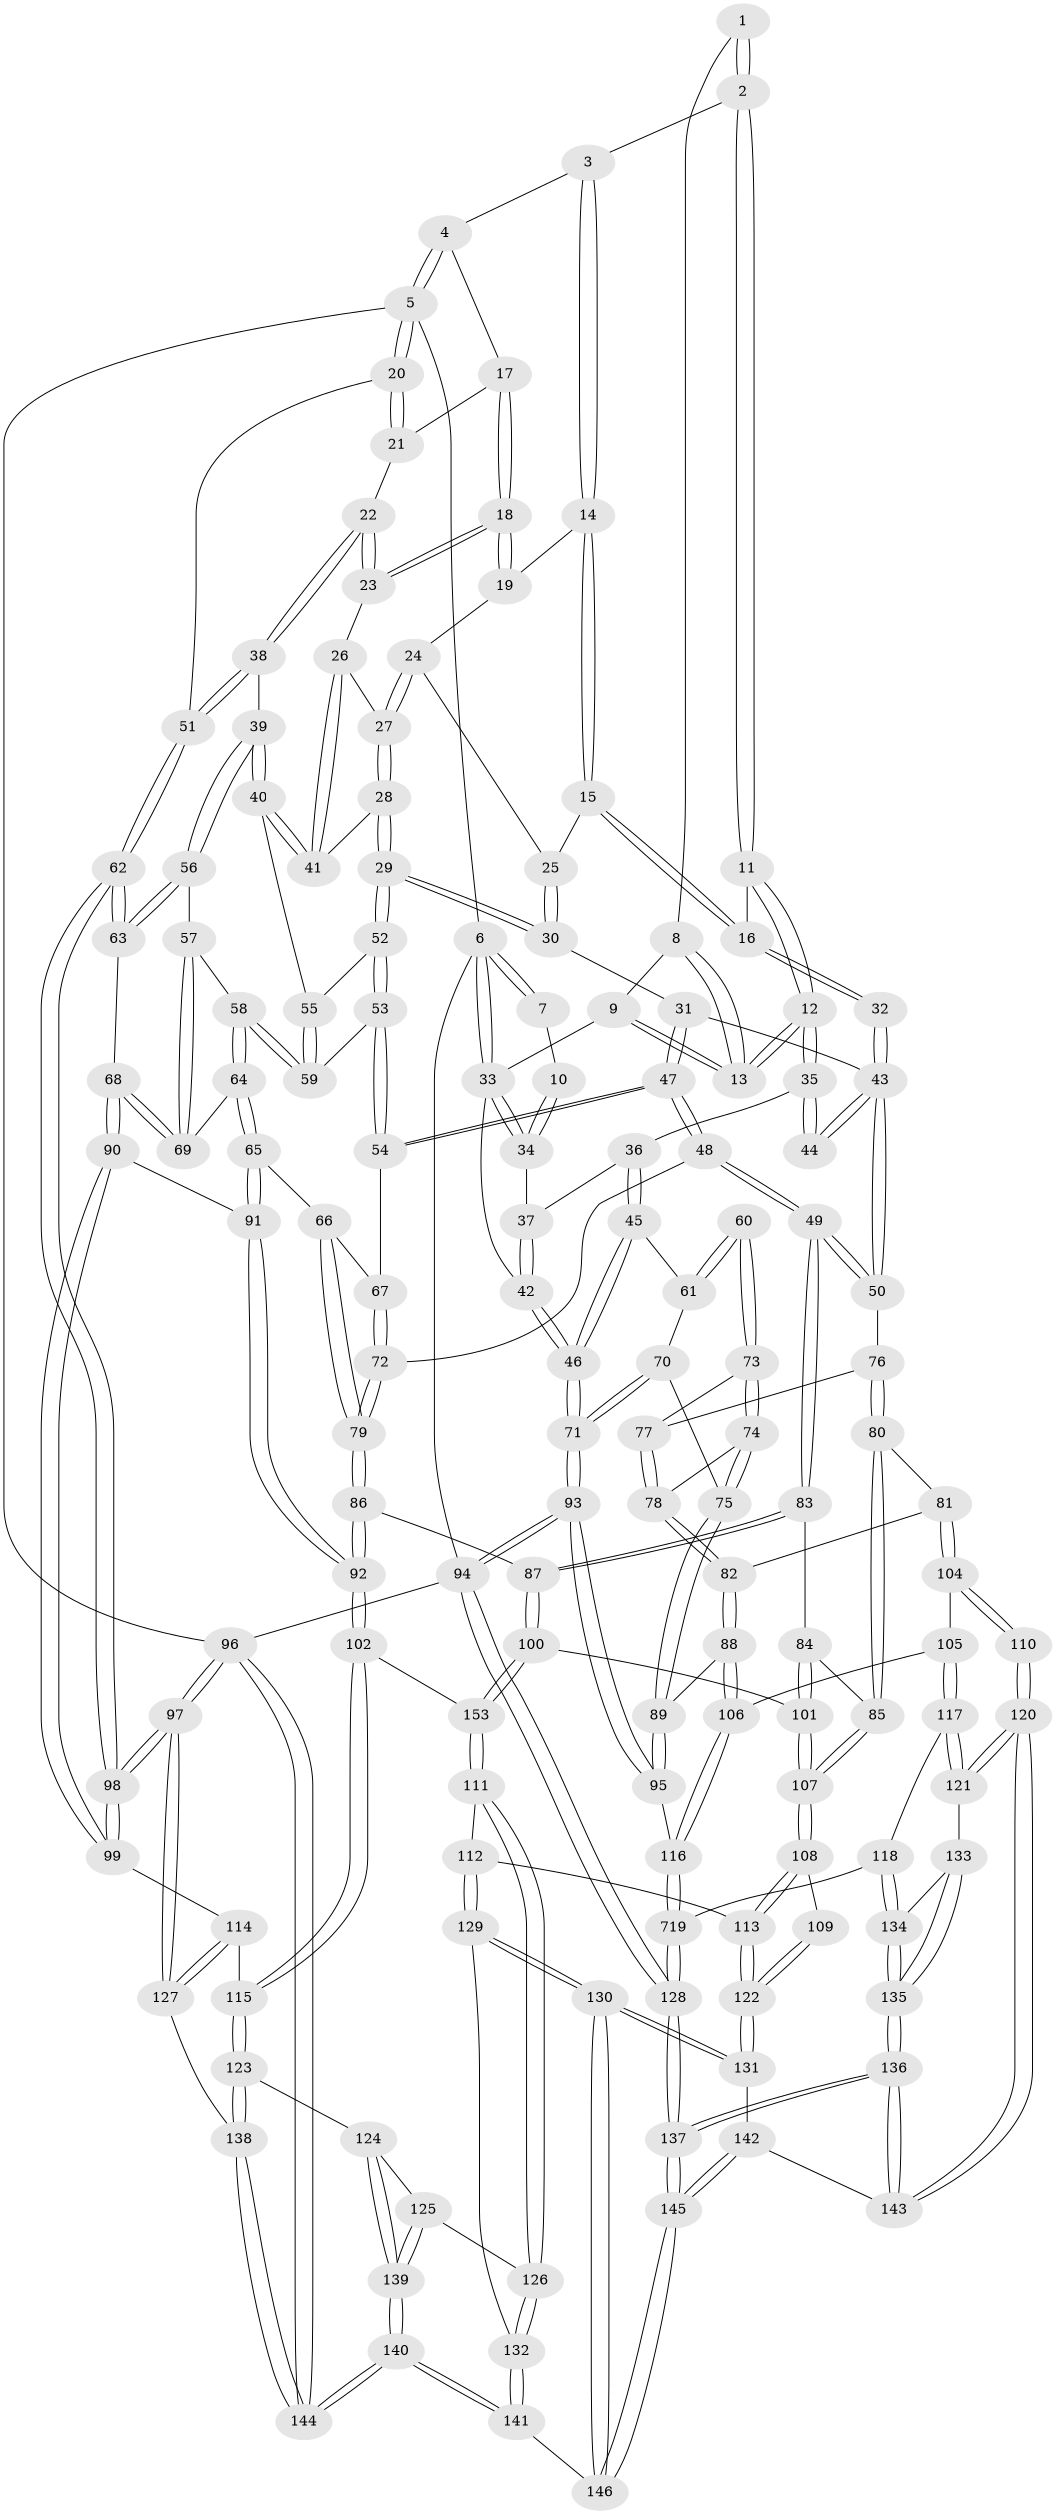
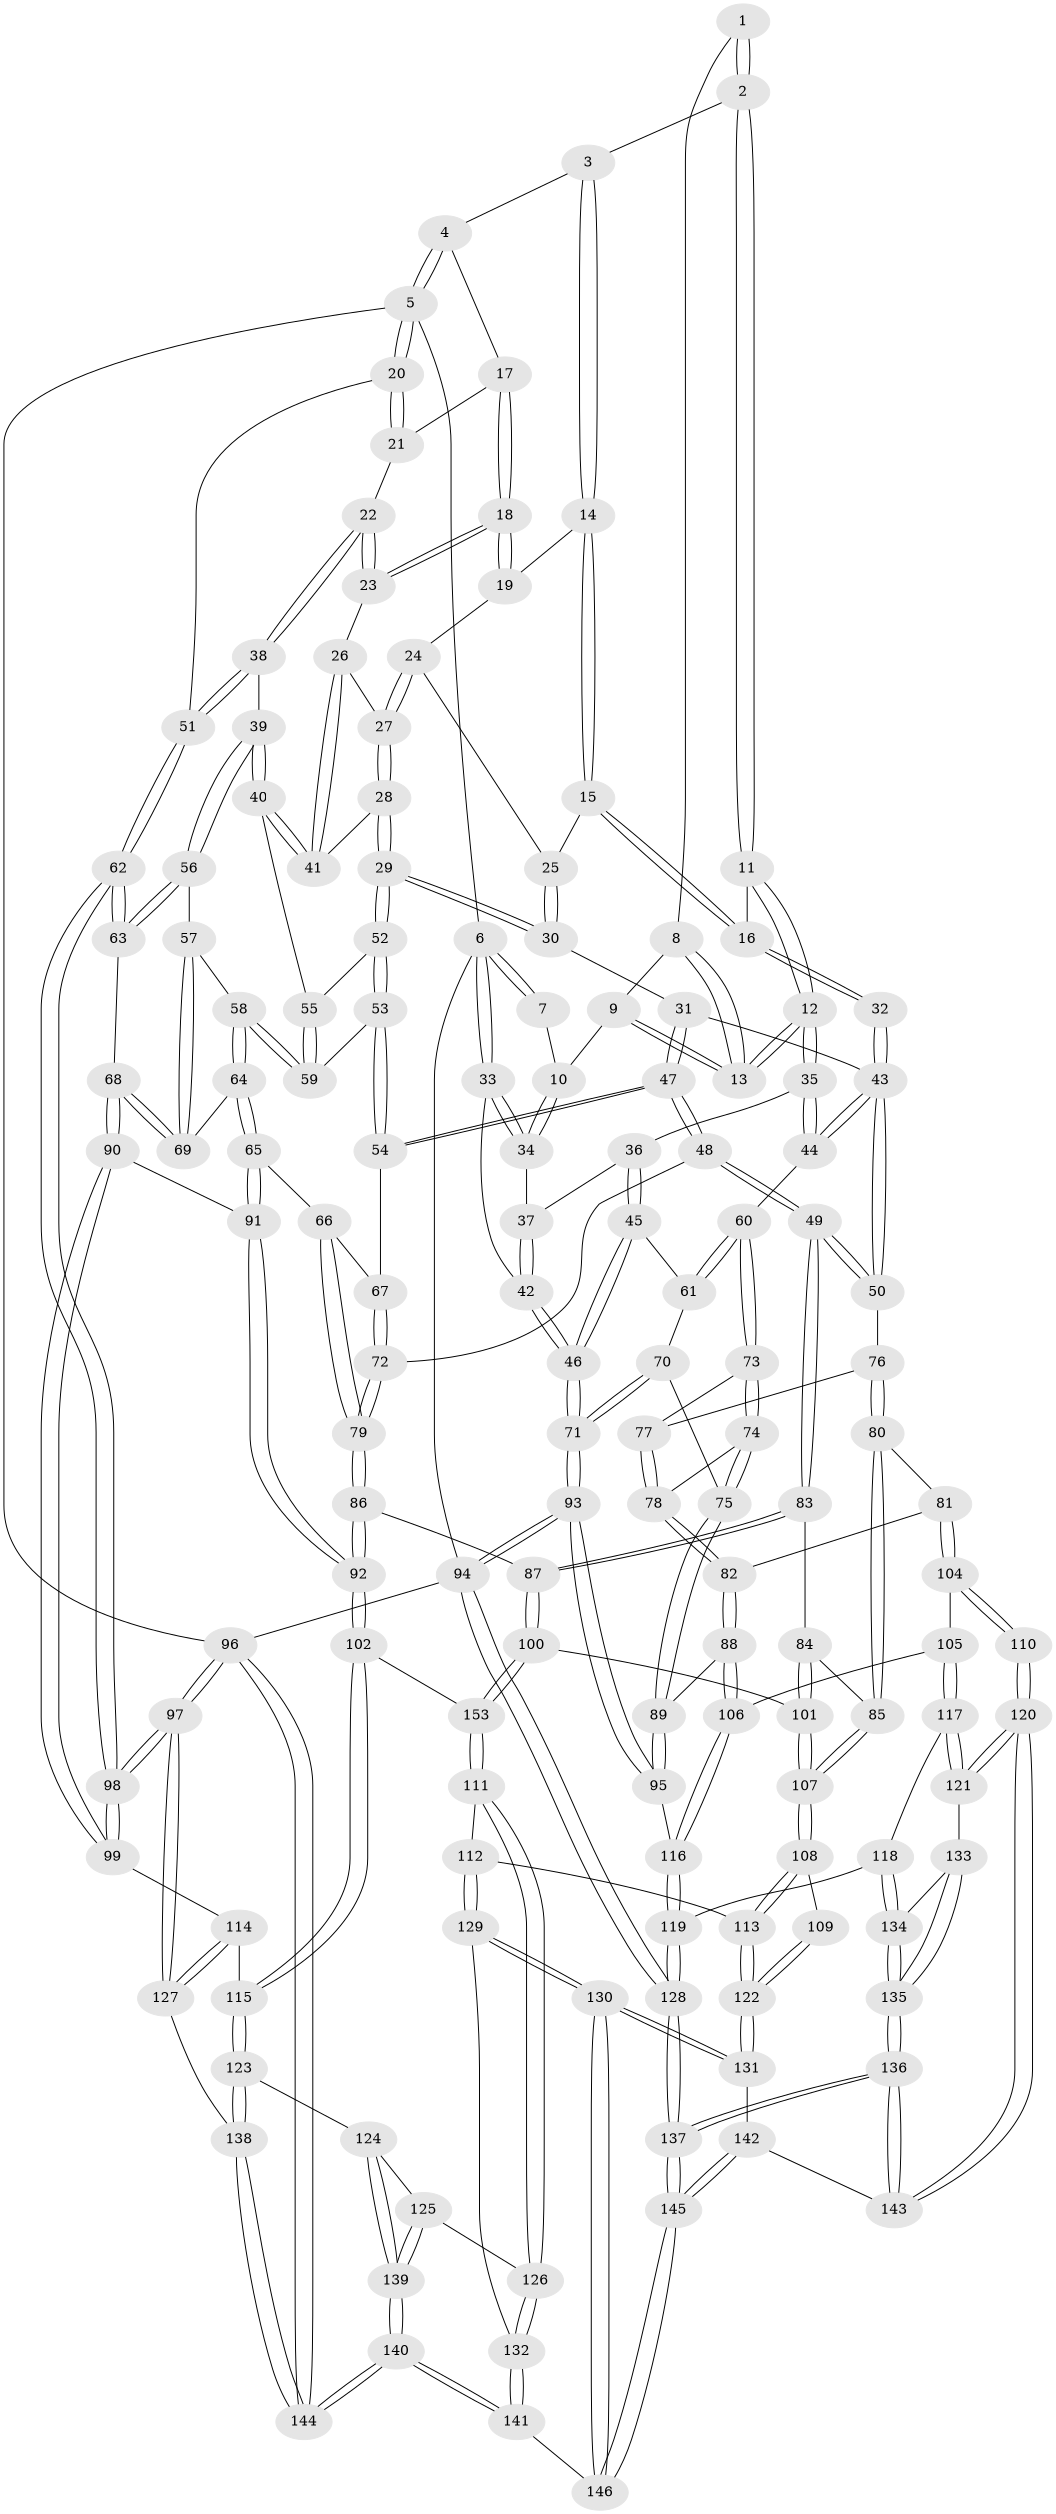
  graph {
    node [color=gray90 style=filled]
    1
    2
    8
    3
    11
    9
    13
    4
    14
    12
    16
    5
    17
    15
    19
    6
    20
    96
    18
    21
    7
    33
    94
    51
    97
    144
    10
    34
    42
    128
    37
    35
    32
    36
    44
    25
    24
    30
    43
    23
    22
    26
    27
    62
    38
    39
    41
    28
    31
    29
    52
    55
    53
    47
    48
    54
    50
    46
    45
    60
    61
    40
    56
    57
    63
    59
    71
    76
    73
    70
    93
    49
    72
    67
    83
    79
    84
    87
    77
    80
    98
    58
    69
    68
    64
    65
    74
    75
    99
    90
    66
    91
    92
    86
    89
    95
    78
    82
    81
    85
    88
    104
    107
    105
    110
    106
    101
    100
    108
    102
    n111 [label=153]
    116
    114
    115
    137
-   119 [label=719]
+   119
    127
    138
    111
    123
    112
    126
    117
    120
    118
    121
    109
    113
    122
    131
    143
    129
    132
    130
    124
    134
    133
    135
    142
    125
    139
    140
    141
    145
    146
    136
    1 -- 2
    1 -- 2
    1 -- 8
    2 -- 3
    2 -- 11
    2 -- 11
    8 -- 9
    8 -- 13
    8 -- 13
    3 -- 4
    3 -- 14
    3 -- 14
    11 -- 12
    11 -- 12
    11 -- 16
    9 -- 13
    9 -- 13
-   9 -- 33
+   9 -- 10
    4 -- 5
    4 -- 5
    4 -- 17
    14 -- 15
    14 -- 15
    14 -- 19
    12 -- 13
    12 -- 13
    12 -- 35
    12 -- 35
    16 -- 32
    16 -- 32
    5 -- 6
    5 -- 20
    5 -- 20
    5 -- 96
    17 -- 18
    17 -- 18
    17 -- 21
    15 -- 16
    15 -- 16
    15 -- 25
    19 -- 24
    6 -- 7
    6 -- 7
    6 -- 33
    6 -- 33
    6 -- 94
    20 -- 21
    20 -- 21
    20 -- 51
    96 -- 97
    96 -- 97
    96 -- 144
    96 -- 144
    18 -- 19
    18 -- 19
    18 -- 23
    18 -- 23
    21 -- 22
    7 -- 10
    33 -- 34
    33 -- 34
    33 -- 42
    94 -- 96
    94 -- 128
    94 -- 128
    51 -- 62
    51 -- 62
    97 -- 98
    97 -- 98
    97 -- 127
    97 -- 127
    10 -- 34
    10 -- 34
    34 -- 37
    42 -- 46
    42 -- 46
    128 -- 137
    128 -- 137
    37 -- 42
    37 -- 42
    35 -- 36
    35 -- 44
    35 -- 44
    32 -- 43
    32 -- 43
    36 -- 37
    36 -- 45
    36 -- 45
+   44 -- 60
    25 -- 30
    25 -- 30
    24 -- 25
    24 -- 27
    24 -- 27
    30 -- 31
    43 -- 44
    43 -- 44
    43 -- 50
    43 -- 50
    23 -- 26
    22 -- 23
    22 -- 23
    22 -- 38
    22 -- 38
    26 -- 27
    26 -- 41
    26 -- 41
    27 -- 28
    27 -- 28
    62 -- 63
    62 -- 63
    62 -- 98
    62 -- 98
    38 -- 51
    38 -- 51
    38 -- 39
    39 -- 40
    39 -- 40
    39 -- 56
    39 -- 56
    28 -- 41
    28 -- 29
    28 -- 29
    31 -- 43
    31 -- 47
    31 -- 47
    29 -- 30
    29 -- 30
    29 -- 52
    29 -- 52
    52 -- 55
    52 -- 53
    52 -- 53
    55 -- 59
    55 -- 59
    53 -- 54
    53 -- 54
    53 -- 59
    47 -- 48
    47 -- 48
    47 -- 54
    47 -- 54
    48 -- 49
    48 -- 49
    48 -- 72
    54 -- 67
    50 -- 76
    46 -- 71
    46 -- 71
    45 -- 46
    45 -- 46
    45 -- 61
    60 -- 61
    60 -- 61
    60 -- 73
    60 -- 73
    61 -- 70
    40 -- 41
    40 -- 41
    40 -- 55
    56 -- 57
    56 -- 63
    56 -- 63
    57 -- 58
    57 -- 69
    57 -- 69
    63 -- 68
    71 -- 93
    71 -- 93
    76 -- 77
    76 -- 80
    76 -- 80
    73 -- 77
    73 -- 74
    73 -- 74
    70 -- 71
    70 -- 71
    70 -- 75
    93 -- 94
    93 -- 94
    93 -- 95
    93 -- 95
    49 -- 50
    49 -- 50
    49 -- 83
    49 -- 83
    72 -- 79
    72 -- 79
    67 -- 72
    67 -- 72
    83 -- 84
    83 -- 87
    83 -- 87
    79 -- 86
    79 -- 86
    84 -- 85
    84 -- 101
    84 -- 101
    87 -- 100
    87 -- 100
    77 -- 78
    77 -- 78
    80 -- 81
    80 -- 85
    80 -- 85
    98 -- 99
    98 -- 99
    58 -- 59
    58 -- 59
    58 -- 64
    58 -- 64
    68 -- 69
    68 -- 69
    68 -- 90
    68 -- 90
    64 -- 69
    64 -- 65
    64 -- 65
    65 -- 66
    65 -- 91
    65 -- 91
    74 -- 75
    74 -- 75
    74 -- 78
    75 -- 89
    75 -- 89
    99 -- 114
    90 -- 99
    90 -- 99
    90 -- 91
    66 -- 67
    66 -- 79
    66 -- 79
    91 -- 92
    91 -- 92
    92 -- 102
    92 -- 102
    86 -- 87
    86 -- 92
    86 -- 92
    89 -- 95
    89 -- 95
    95 -- 116
    78 -- 82
    78 -- 82
    82 -- 88
    82 -- 88
    81 -- 82
    81 -- 104
    81 -- 104
    85 -- 107
    85 -- 107
    88 -- 89
    88 -- 106
    88 -- 106
    104 -- 105
    104 -- 110
    104 -- 110
    107 -- 108
    107 -- 108
    105 -- 106
    105 -- 117
    105 -- 117
    110 -- 120
    110 -- 120
    106 -- 116
    106 -- 116
    101 -- 107
    101 -- 107
    100 -- 101
    100 -- n111
    100 -- n111
    108 -- 109
    108 -- 113
    108 -- 113
    102 -- n111
    102 -- 115
    102 -- 115
    n111 -- 111
    n111 -- 111
    116 -- 119
    116 -- 119
    114 -- 115
    114 -- 127
    114 -- 127
    115 -- 123
    115 -- 123
    137 -- 145
    137 -- 145
    119 -- 128
    119 -- 128
    127 -- 138
    138 -- 144
    138 -- 144
    111 -- 112
    111 -- 126
    111 -- 126
    123 -- 138
    123 -- 138
    123 -- 124
    112 -- 113
    112 -- 129
    112 -- 129
    126 -- 132
    126 -- 132
    117 -- 118
    117 -- 121
    117 -- 121
    120 -- 121
    120 -- 121
    120 -- 143
    120 -- 143
    118 -- 119
    118 -- 134
    118 -- 134
    121 -- 133
    109 -- 122
    109 -- 122
    113 -- 122
    113 -- 122
    122 -- 131
    122 -- 131
    131 -- 142
    129 -- 132
    129 -- 130
    129 -- 130
    132 -- 141
    132 -- 141
    130 -- 131
    130 -- 131
    130 -- 146
    130 -- 146
    124 -- 125
    124 -- 139
    124 -- 139
    134 -- 135
    134 -- 135
    133 -- 134
    133 -- 135
    133 -- 135
    135 -- 136
    135 -- 136
    142 -- 143
    142 -- 145
    142 -- 145
    125 -- 126
    125 -- 139
    125 -- 139
    139 -- 140
    139 -- 140
    140 -- 144
    140 -- 144
    140 -- 141
    140 -- 141
    141 -- 146
    145 -- 146
    145 -- 146
    136 -- 137
    136 -- 137
    136 -- 143
    136 -- 143
  }
